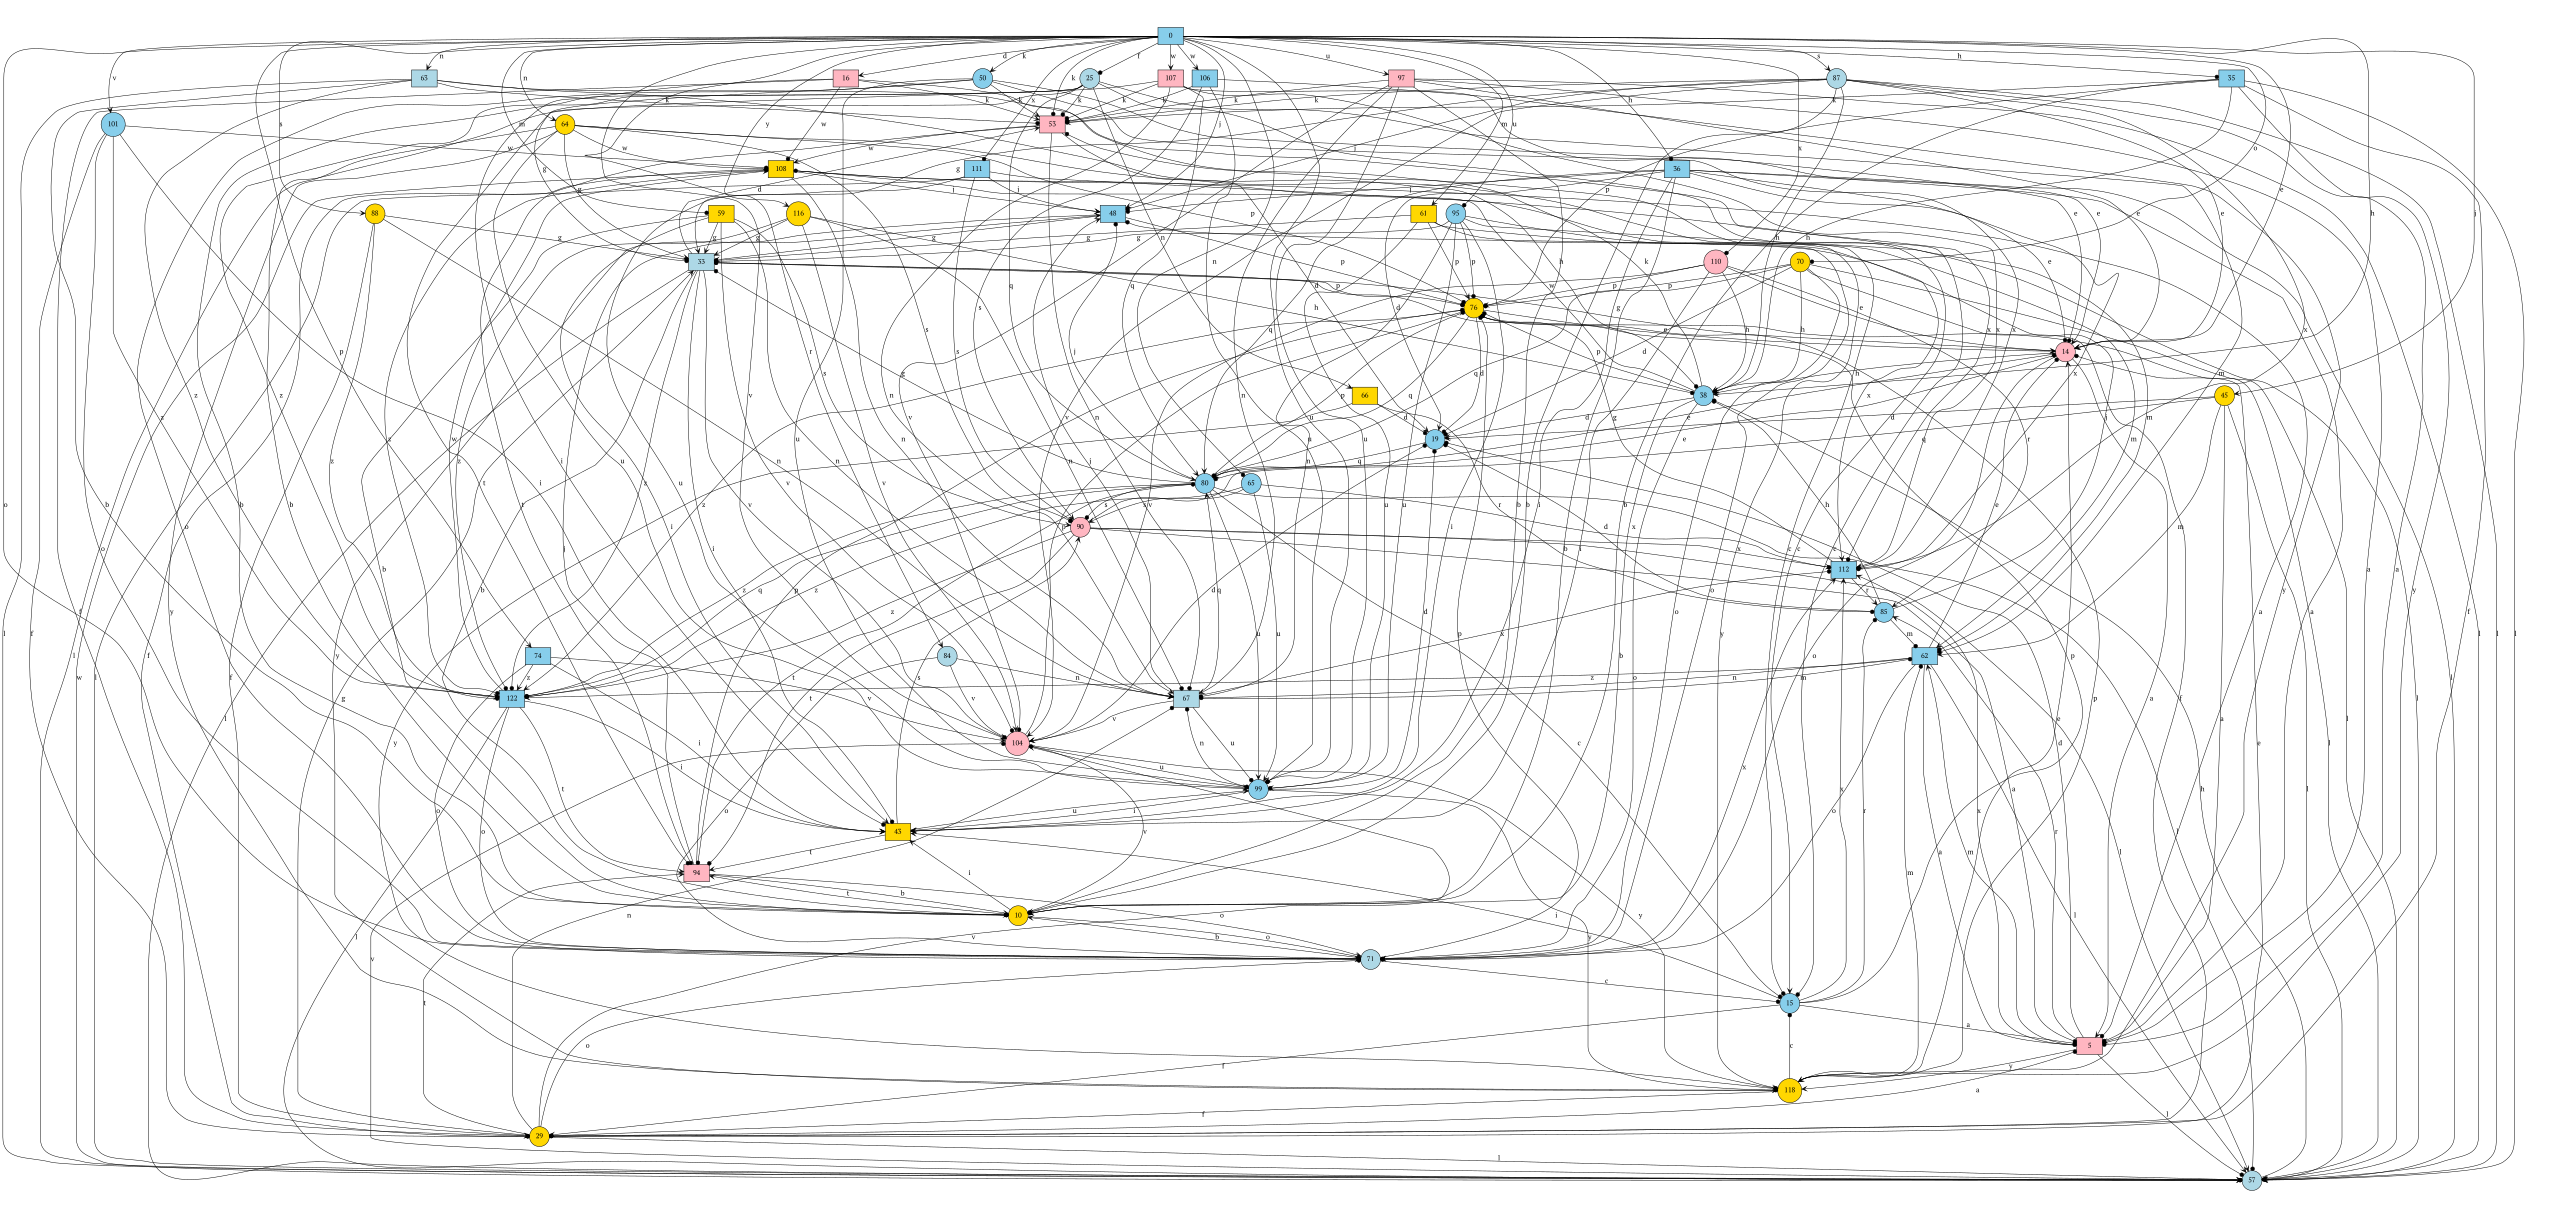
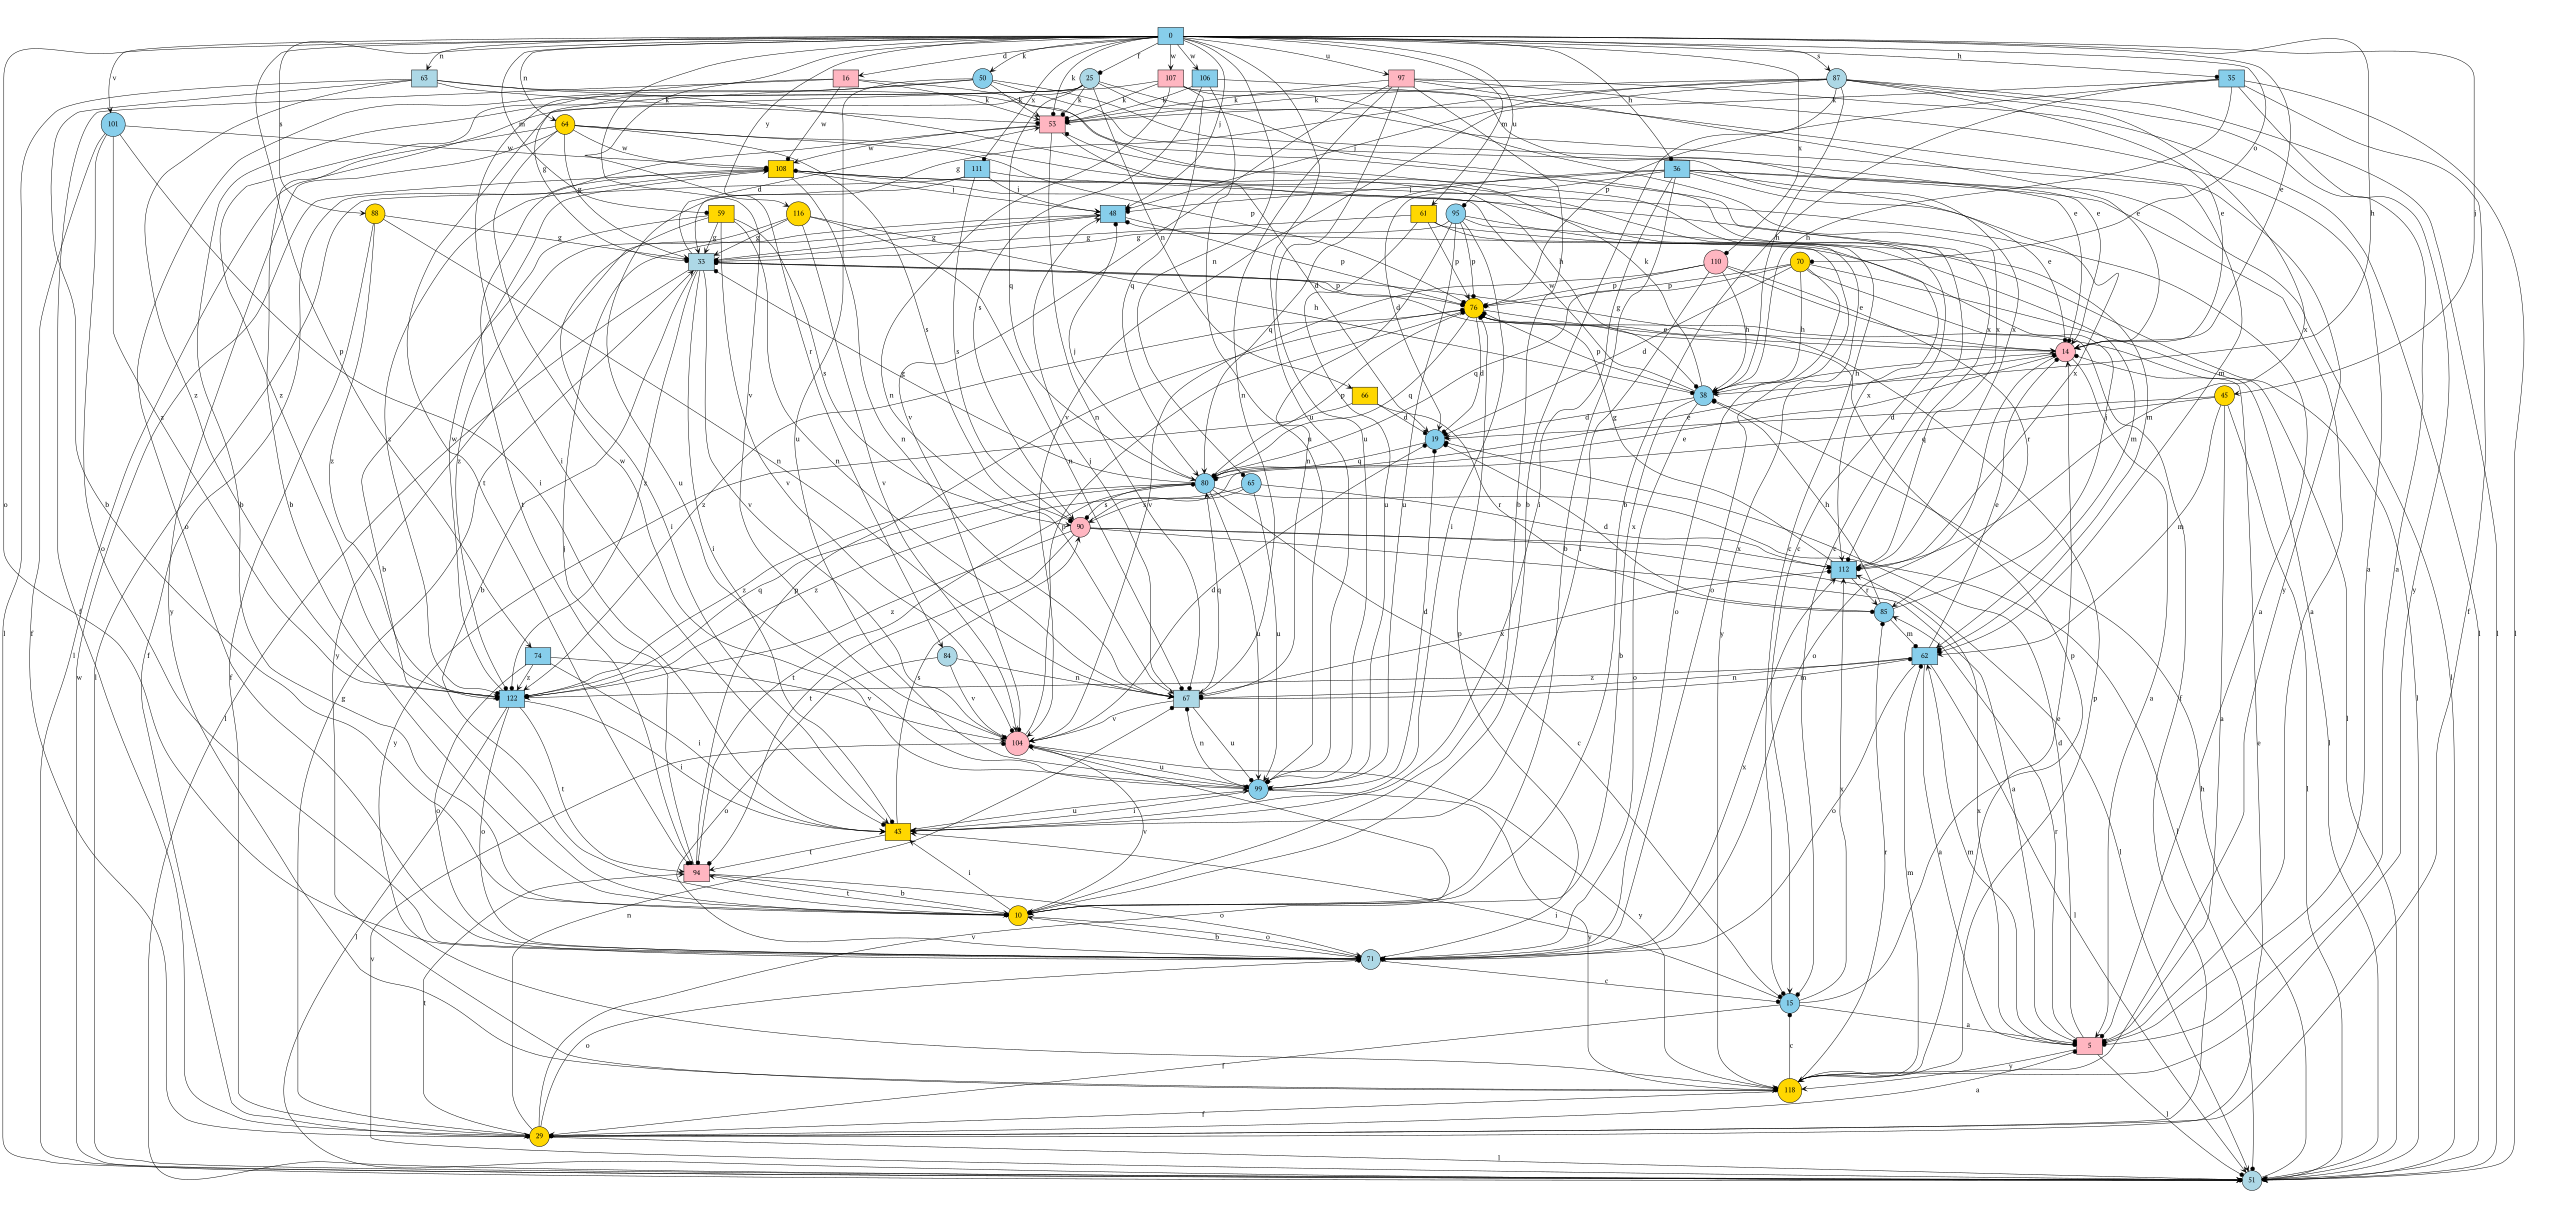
  strict digraph {
    fontname="PT Serif"
    node [fillcolor=skyblue fontname="PT Serif" shape=circle style=filled]
    edge [arrowhead=vee fontname="PT Serif"]
    0 [shape=box]
    16 [fillcolor=lightpink shape=box]
    n3 [fillcolor=lightpink label=14]
    25 [fillcolor=lightblue]
    35 [shape=box]
    36 [shape=box]
    38
    45 [fillcolor=gold]
    48 [shape=box]
    50
    53 [fillcolor=lightpink shape=box]
    59 [fillcolor=gold shape=box]
    61 [fillcolor=gold shape=box]
    63 [fillcolor=lightblue shape=box]
    64 [fillcolor=gold]
    65
    70 [fillcolor=gold]
    71 [fillcolor=lightblue]
    74 [shape=box]
    84 [fillcolor=lightblue]
    87 [fillcolor=lightblue]
    88 [fillcolor=gold]
    95
    97 [fillcolor=lightpink shape=box]
    99
    101
    104 [fillcolor=lightpink]
    106 [shape=box]
    107 [fillcolor=lightpink shape=box]
    110 [fillcolor=lightpink]
    111 [shape=box]
    116 [fillcolor=gold]
    43 [fillcolor=gold shape=box]
    15
    29 [fillcolor=gold]
    108 [fillcolor=gold shape=box]
    5 [fillcolor=lightpink shape=box]
    33 [fillcolor=lightblue shape=box]
    62 [shape=box]
    10 [fillcolor=gold]
    94 [fillcolor=lightpink shape=box]
    80
    66 [fillcolor=gold shape=box]
    122 [shape=box]
-   57 [fillcolor=lightblue]
+   57 [fillcolor=lightblue label=51]
    118 [fillcolor=gold]
    76 [fillcolor=gold]
    19
    112 [shape=box]
    67 [fillcolor=lightblue shape=box]
    90 [fillcolor=lightpink]
    85
    0 -> 16 [label=d]
    0 -> n3 [label=e]
    0 -> 25 [arrowhead=dot label=f]
    0 -> 35 [arrowhead=dot label=h]
    0 -> 36 [arrowhead=dot label=h]
    0 -> 38 [label=h]
    0 -> 45 [label=j]
    0 -> 48 [label=j]
    0 -> 50 [label=k]
    0 -> 53 [arrowhead=dot label=k]
    0 -> 59 [arrowhead=dot label=m]
    0 -> 61 [label=m]
    0 -> 63 [label=n]
    0 -> 64 [label=n]
    0 -> 65 [arrowhead=dot label=n]
    0 -> 70 [arrowhead=dot label=o]
    0 -> 71 [label=o]
    0 -> 74 [label=p]
    0 -> 84 [label=r]
    0 -> 87 [label=s]
    0 -> 88 [label=s]
    0 -> 95 [arrowhead=dot label=u]
    0 -> 97 [label=u]
    0 -> 99 [arrowhead=dot label=u]
    0 -> 101 [label=v]
    0 -> 104 [label=v]
    0 -> 106 [label=w]
    0 -> 107 [label=w]
    0 -> 110 [arrowhead=dot label=x]
    0 -> 111 [arrowhead=dot label=x]
    0 -> 116 [label=y]
    16 -> 53 [label=k]
    16 -> 43 [arrowhead=dot label=i]
    16 -> 15 [label=c]
    16 -> 29 [label=f]
    16 -> 108 [arrowhead=dot label=w]
    n3 -> 38 [label=h]
    n3 -> 71 [arrowhead=dot label=o]
    n3 -> 5 [label=a]
    n3 -> 33 [arrowhead=dot label=g]
    25 -> 53 [arrowhead=dot label=k]
    25 -> 15 [arrowhead=dot label=c]
    25 -> 62 [arrowhead=dot label=m]
    25 -> 10 [label=b]
    25 -> 94 [arrowhead=dot label=t]
    25 -> 80 [label=q]
    25 -> 66 [label=n]
    25 -> 122 [label=z]
    35 -> 38 [label=h]
    35 -> 53 [label=k]
    35 -> 29 [arrowhead=dot label=f]
    35 -> 10 [label=b]
    35 -> 57 [label=l]
    35 -> 118 [label=y]
    35 -> 76 [label=p]
    36 -> n3 [arrowhead=dot label=e]
    36 -> 48 [arrowhead=dot label=j]
    36 -> 43 [label=i]
    36 -> 5 [label=a]
    36 -> 10 [label=b]
    36 -> 80 [label=q]
    36 -> 57 [label=l]
    36 -> 19 [label=d]
    36 -> 112 [arrowhead=dot label=x]
    38 -> 53 [arrowhead=dot label=k]
    38 -> 71 [label=o]
    38 -> 108 [arrowhead=dot label=w]
    38 -> 10 [arrowhead=dot label=b]
    38 -> 76 [arrowhead=dot label=p]
    38 -> 19 [label=d]
    45 -> 5 [arrowhead=dot label=a]
    45 -> 62 [label=m]
    45 -> 80 [arrowhead=dot label=q]
    45 -> 57 [label=l]
    45 -> 19 [label=d]
    48 -> 33 [label=g]
    48 -> 118 [arrowhead=dot label=y]
    48 -> 76 [arrowhead=dot label=p]
    50 -> n3 [label=e]
    50 -> 53 [label=k]
    50 -> 71 [label=o]
    50 -> 99 [label=u]
    50 -> 33 [arrowhead=dot label=g]
    50 -> 112 [label=x]
    53 -> 108 [label=w]
    53 -> 94 [arrowhead=dot label=t]
    53 -> 19 [label=d]
    53 -> 67 [arrowhead=dot label=n]
    59 -> 104 [arrowhead=dot label=v]
    59 -> 43 [label=i]
    59 -> 33 [label=g]
    59 -> 10 [arrowhead=dot label=b]
    59 -> 67 [label=n]
    59 -> 90 [label=s]
    61 -> 71 [arrowhead=dot label=o]
    61 -> 99 [label=u]
    61 -> 33 [arrowhead=dot label=g]
    61 -> 76 [label=p]
    61 -> 112 [label=x]
    63 -> 53 [arrowhead=dot label=k]
    63 -> 15 [arrowhead=dot label=c]
    63 -> 10 [arrowhead=dot label=b]
    63 -> 122 [label=z]
    63 -> 57 [arrowhead=dot label=l]
    63 -> 112 [arrowhead=dot label=x]
    64 -> 38 [arrowhead=dot label=h]
-   64 -> 99 [label=u]
+   64 -> 99 [label=w]
    64 -> 108 [arrowhead=dot label=w]
    64 -> 33 [label=g]
    64 -> 57 [label=l]
    64 -> 118 [label=y]
    64 -> 76 [arrowhead=dot label=p]
    64 -> 90 [arrowhead=dot label=s]
    65 -> 99 [label=u]
    65 -> 122 [arrowhead=dot label=z]
    65 -> 112 [arrowhead=dot label=x]
    65 -> 90 [label=s]
    70 -> 38 [label=h]
    70 -> 71 [arrowhead=dot label=o]
    70 -> 29 [arrowhead=dot label=f]
    70 -> 80 [arrowhead=dot label=q]
    70 -> 57 [label=l]
    70 -> 76 [arrowhead=dot label=p]
    70 -> 19 [arrowhead=dot label=d]
    71 -> 15 [arrowhead=dot label=c]
    71 -> 10 [label=b]
    71 -> 76 [arrowhead=dot label=p]
    71 -> 112 [label=x]
    74 -> 71 [arrowhead=dot label=o]
    74 -> 104 [label=v]
    74 -> 43 [label=i]
    74 -> 122 [label=z]
    84 -> 71 [label=o]
    84 -> 104 [arrowhead=dot label=v]
    84 -> 67 [label=n]
    87 -> n3 [label=e]
    87 -> 38 [label=h]
    87 -> 48 [arrowhead=dot label=j]
    87 -> 53 [arrowhead=dot label=k]
    87 -> 104 [label=v]
    87 -> 5 [arrowhead=dot label=a]
    87 -> 33 [label=g]
    87 -> 10 [arrowhead=dot label=b]
    87 -> 57 [label=l]
    87 -> 112 [arrowhead=dot label=x]
    88 -> 29 [label=f]
    88 -> 33 [arrowhead=dot label=g]
    88 -> 122 [arrowhead=dot label=z]
    88 -> 67 [label=n]
    95 -> 99 [arrowhead=dot label=u]
    95 -> 43 [label=i]
    95 -> 33 [arrowhead=dot label=g]
    95 -> 62 [label=m]
    95 -> 57 [arrowhead=dot label=l]
    95 -> 76 [arrowhead=dot label=p]
    95 -> 67 [arrowhead=dot label=n]
    97 -> n3 [label=e]
    97 -> 53 [arrowhead=dot label=k]
    97 -> 99 [label=u]
    97 -> 104 [arrowhead=dot label=v]
    97 -> 5 [arrowhead=dot label=a]
    97 -> 10 [label=b]
    97 -> 57 [label=l]
    97 -> 67 [label=n]
    99 -> 43 [label=i]
    99 -> 118 [label=y]
    99 -> 19 [arrowhead=dot label=d]
    99 -> 67 [arrowhead=dot label=n]
    101 -> 71 [arrowhead=dot label=o]
    101 -> 43 [label=i]
    101 -> 29 [arrowhead=dot label=f]
    101 -> 108 [arrowhead=dot label=w]
    101 -> 122 [arrowhead=dot label=z]
    104 -> 99 [arrowhead=dot label=u]
    104 -> 118 [arrowhead=dot label=y]
    104 -> 76 [label=p]
    104 -> 19 [arrowhead=dot label=d]
    106 -> 53 [arrowhead=dot label=k]
    106 -> 99 [arrowhead=dot label=u]
    106 -> 118 [label=y]
    106 -> 90 [label=s]
    107 -> n3 [arrowhead=dot label=e]
    107 -> 53 [arrowhead=dot label=k]
    107 -> 10 [arrowhead=dot label=b]
    107 -> 80 [label=q]
    107 -> 112 [label=x]
    107 -> 67 [label=n]
    110 -> n3 [label=e]
    110 -> 38 [label=h]
    110 -> 104 [label=v]
    110 -> 43 [label=i]
    110 -> 76 [arrowhead=dot label=p]
    110 -> 85 [label=r]
    111 -> 48 [label=j]
    111 -> 99 [label=u]
    111 -> 57 [arrowhead=dot label=l]
    111 -> 118 [label=y]
    111 -> 90 [arrowhead=dot label=s]
    116 -> 38 [arrowhead=dot label=h]
    116 -> 104 [label=v]
    116 -> 33 [label=g]
    116 -> 122 [arrowhead=dot label=z]
    116 -> 67 [arrowhead=dot label=n]
    43 -> 99 [label=u]
    43 -> 94 [label=t]
    43 -> 90 [label=s]
    15 -> 43 [label=i]
    15 -> 29 [label=f]
    15 -> 5 [arrowhead=dot label=a]
    15 -> 76 [arrowhead=dot label=p]
    15 -> 112 [label=x]
-   15 -> 85 [arrowhead=dot label=r]
+   118 -> 85 [arrowhead=dot label=r]
    29 -> n3 [arrowhead=dot label=e]
    29 -> 71 [arrowhead=dot label=o]
    29 -> 104 [label=v]
    29 -> 5 [arrowhead=dot label=a]
    29 -> 33 [label=g]
    29 -> 94 [label=t]
    29 -> 57 [label=l]
    29 -> 67 [arrowhead=dot label=n]
    108 -> 48 [label=j]
    108 -> 29 [arrowhead=dot label=f]
    108 -> 5 [arrowhead=dot label=a]
    108 -> 62 [arrowhead=dot label=m]
    108 -> 122 [arrowhead=dot label=z]
    108 -> 67 [label=n]
    5 -> 62 [label=m]
    5 -> 57 [arrowhead=dot label=l]
    5 -> 118 [label=y]
    5 -> 19 [arrowhead=dot label=d]
    5 -> 112 [label=x]
    5 -> 85 [label=r]
    33 -> 53 [label=d]
    33 -> 104 [label=v]
    33 -> 43 [arrowhead=dot label=i]
    33 -> 10 [arrowhead=dot label=b]
    33 -> 122 [arrowhead=dot label=z]
    33 -> 57 [label=l]
    33 -> 76 [arrowhead=dot label=p]
    62 -> n3 [arrowhead=dot label=e]
    62 -> 71 [label=o]
    62 -> 5 [arrowhead=dot label=a]
    62 -> 122 [label=z]
    62 -> 57 [label=l]
    62 -> 67 [arrowhead=dot label=n]
    10 -> 71 [label=o]
    10 -> 104 [arrowhead=dot label=v]
    10 -> 43 [label=i]
    10 -> 94 [label=t]
    94 -> 48 [label=j]
    94 -> 71 [label=o]
    94 -> 10 [label=b]
    94 -> 76 [arrowhead=dot label=p]
    80 -> n3 [label=e]
    80 -> 48 [arrowhead=dot label=j]
    80 -> 99 [label=u]
    80 -> 15 [arrowhead=dot label=c]
    80 -> 33 [arrowhead=dot label=g]
    80 -> 94 [arrowhead=dot label=t]
    80 -> 122 [arrowhead=dot label=z]
    80 -> 57 [arrowhead=dot label=l]
    80 -> 76 [arrowhead=dot label=p]
    80 -> 90 [arrowhead=dot label=s]
    66 -> 118 [label=y]
    66 -> 19 [arrowhead=dot label=d]
    66 -> 85 [arrowhead=dot label=r]
    122 -> 71 [arrowhead=dot label=o]
    122 -> 43 [label=i]
    122 -> 108 [label=w]
    122 -> 94 [label=t]
    122 -> 80 [arrowhead=dot label=q]
    122 -> 57 [arrowhead=dot label=l]
    57 -> 38 [arrowhead=dot label=h]
    57 -> 104 [arrowhead=dot label=v]
    57 -> 108 [arrowhead=dot label=w]
    118 -> n3 [label=e]
    118 -> 15 [arrowhead=dot label=c]
    118 -> 29 [arrowhead=dot label=f]
    118 -> 62 [arrowhead=dot label=m]
    118 -> 76 [arrowhead=dot label=p]
    76 -> n3 [label=e]
    76 -> 80 [label=q]
    76 -> 122 [label=z]
    76 -> 57 [label=l]
    76 -> 19 [arrowhead=dot label=d]
    19 -> 80 [label=q]
    112 -> 33 [arrowhead=dot label=g]
    112 -> 85 [label=r]
    67 -> 48 [label=j]
    67 -> 99 [arrowhead=dot label=u]
    67 -> 104 [label=v]
    67 -> 62 [arrowhead=dot label=m]
    67 -> 80 [label=q]
    67 -> 112 [arrowhead=dot label=x]
    90 -> n3 [arrowhead=dot label=e]
    90 -> 5 [arrowhead=dot label=a]
    90 -> 94 [arrowhead=dot label=t]
    90 -> 122 [arrowhead=dot label=z]
    90 -> 57 [label=l]
    90 -> 112 [label=x]
    85 -> 38 [arrowhead=dot label=h]
    85 -> 48 [arrowhead=dot label=j]
    85 -> 62 [arrowhead=dot label=m]
    85 -> 19 [arrowhead=dot label=d]
  }
